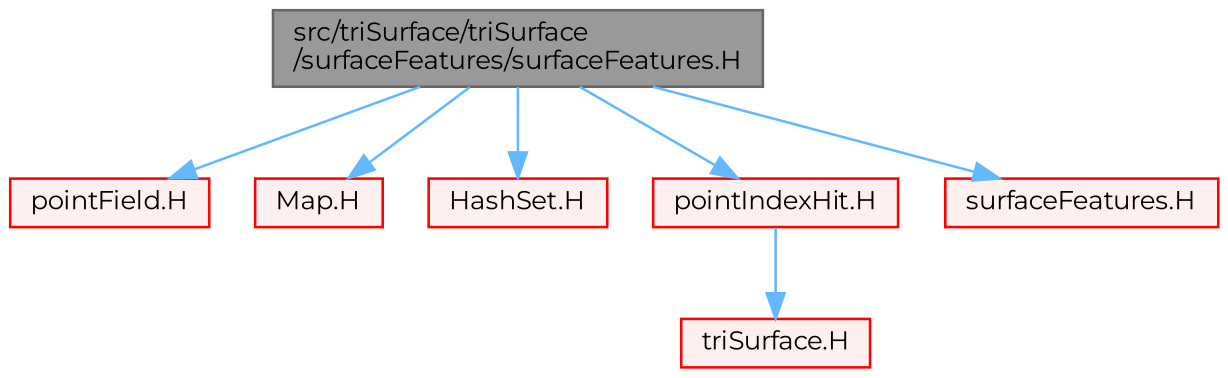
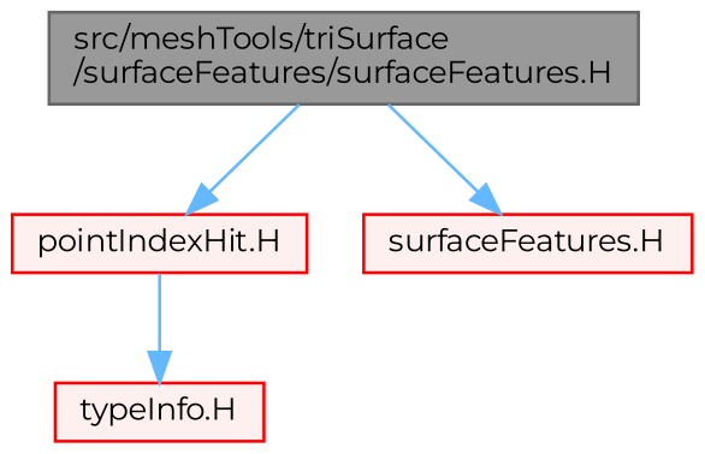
  digraph {
    fontname=Montserrat
    node [color=red fillcolor="#FFF0F0" fontname=Montserrat fontsize=10 shape=box style=filled]
    edge [color=steelblue1 fontname=Montserrat fontsize=10 labelfontname=Helvetica labelfontsize=10 style=solid]
-   n1 [color=gray40 fillcolor=grey60 fontcolor=black height=0.2 label="src/triSurface/triSurface\l/surfaceFeatures/surfaceFeatures.H" width=0.4]
-   n2 [height=0.2 label="pointField.H" width=0.4]
-   n3 [height=0.2 label="Map.H" width=0.4]
-   n4 [height=0.2 label="HashSet.H" width=0.4]
+   n1 [color=gray40 fillcolor=grey60 fontcolor=black height=0.2 label="src/meshTools/triSurface\l/surfaceFeatures/surfaceFeatures.H" width=0.4]
    n5 [height=0.2 label="pointIndexHit.H" width=0.4]
    n6 [height=0.2 label="surfaceFeatures.H" width=0.4]
-   n7 [height=0.2 label="triSurface.H" width=0.4]
-   n1 -> n2
-   n1 -> n3
-   n1 -> n4
+   n7 [height=0.2 label="typeInfo.H" width=0.4]
    n1 -> n5
    n1 -> n6
    n5 -> n7
  }
